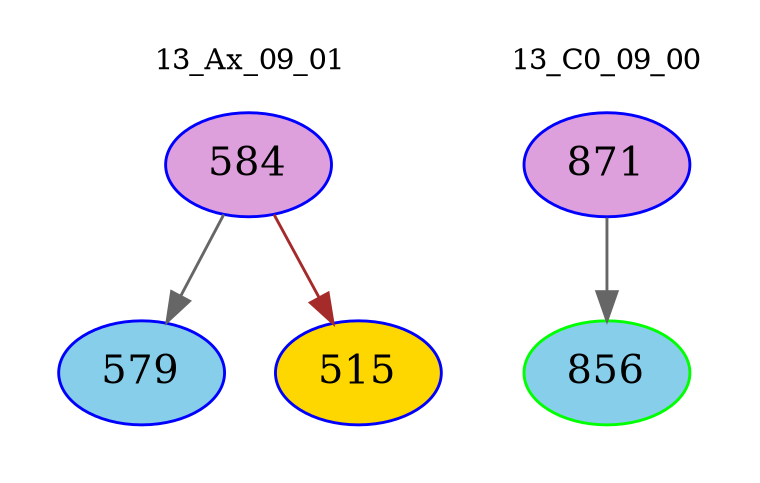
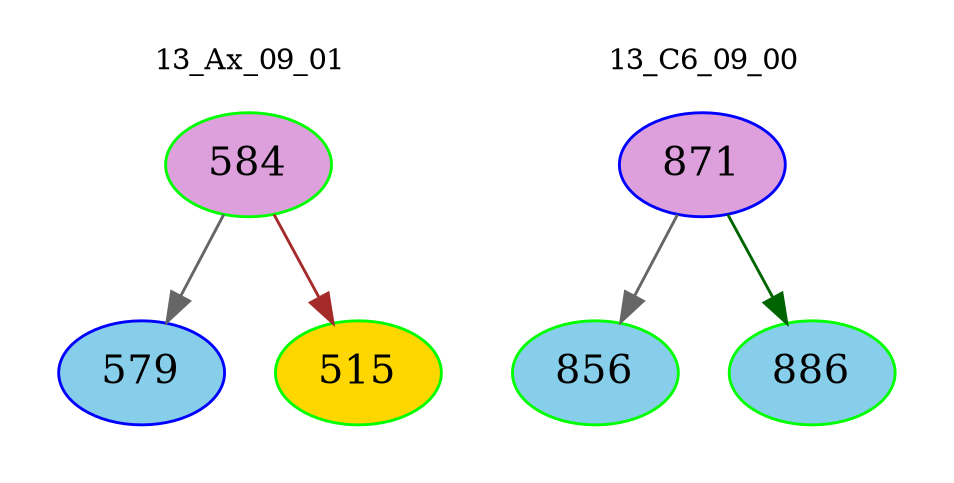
  digraph {
    node [color=green fillcolor=skyblue style=filled]
    edge [color=gray40]
-   n1 [color=blue fillcolor=plum label=584]
+   n1 [fillcolor=plum label=584]
    n2 [color=blue label=579]
-   n3 [color=blue fillcolor=gold label=515]
+   n3 [fillcolor=gold label=515]
    n4 [label=856]
    n5 [color=blue fillcolor=plum label=871]
+   n6 [label=886]
    subgraph cluster_1 {
      color=white
      fontsize=10
      label="13_Ax_09_01"
      n1
      n2
      n3
    }
    subgraph cluster_2 {
      color=white
      fontsize=10
-     label="13_C0_09_00"
+     label="13_C6_09_00"
      n4
      n5
+     n6
    }
    n1 -> n2
    n1 -> n3 [color=brown]
    n5 -> n4
+   n5 -> n6 [color=darkgreen]
  }
